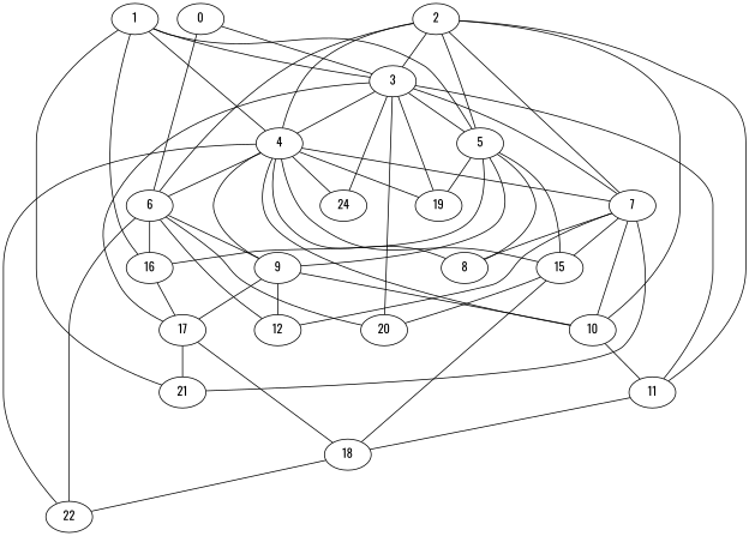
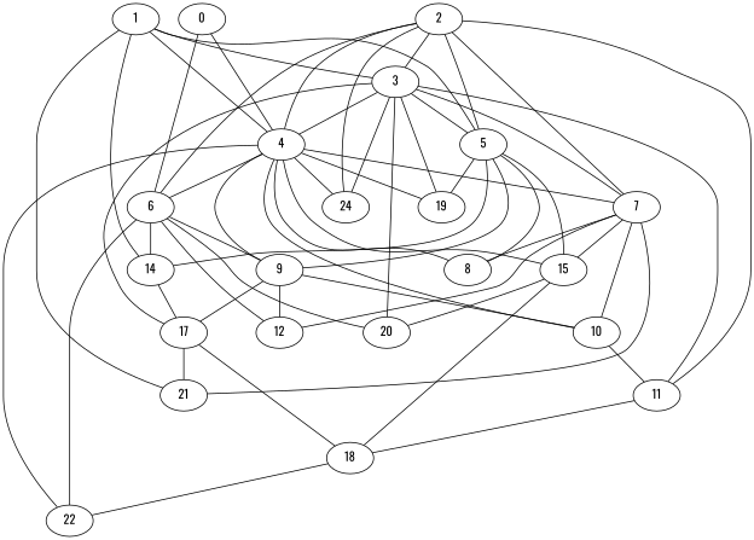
  strict graph {
    fontname=Oswald
    node [fontname=Oswald]
    edge [fontname=Oswald is_available=True prob=1.0]
    0
    3
    6
    4
    5
    7
    11
    24
    17
    19
    20
-   14 [label=16]
+   14
    9
    22
    12
    1
    21
    8
    10
    15
    2
    18
-   0 -- 3 [prob=0.820218138368]
+   0 -- 4 [prob=0.820218138368]
    0 -- 6 [prob=0.774237934441]
    3 -- 4
    3 -- 5 [prob=0.740710665894]
    3 -- 7 [prob=0.405385373698]
    3 -- 11 [prob=0.667887919731]
    3 -- 24 [prob=0.633893207982]
    3 -- 17
    3 -- 19 [prob=0.773309367897]
    3 -- 20
    6 -- 20 [prob=0.722437897309]
    6 -- 14 [prob=0.69305483659]
    6 -- 9 [prob=0.656269687191]
    6 -- 22 [prob=0.152394496777]
    6 -- 12 [prob=0.985957712992]
    4 -- 6
    4 -- 7 [prob=0.433013268402]
    4 -- 24 [prob=0.698942507432]
    4 -- 19 [prob=0.220378438256]
    4 -- 9 [prob=0.189161073516]
    4 -- 22
    4 -- 8
    4 -- 10 [prob=0.924793816253]
    4 -- 15
    5 -- 19 [prob=0.810595526135]
    5 -- 14 [prob=0.52707201426]
    5 -- 9 [prob=0.419101669127]
    5 -- 8 [prob=0.0145426007424]
    5 -- 15 [prob=0.428538022902]
    7 -- 12 [prob=0.457486408915]
    7 -- 21
    7 -- 8 [prob=0.305745023515]
    7 -- 10
    7 -- 15 [prob=0.617907630788]
    11 -- 18 [prob=0.511030732603]
    17 -- 21
    17 -- 18
    14 -- 17 [prob=0.209296825841]
    9 -- 17
    9 -- 12
    9 -- 10 [prob=0.659197600029]
    1 -- 3 [prob=0.49060182786]
    1 -- 4
    1 -- 5 [prob=0.940051189192]
    1 -- 14
    1 -- 21
    10 -- 11 [prob=0.819323075221]
    15 -- 20 [prob=0.622704156033]
    15 -- 18 [prob=0.679911258455]
    2 -- 3 [prob=0.585071154276]
    2 -- 6
    2 -- 4 [prob=0.551930606679]
    2 -- 5 [prob=0.520636456892]
    2 -- 7
    2 -- 11 [prob=0.311326568969]
-   2 -- 10 [prob=0.942371618771]
+   2 -- 24 [prob=0.942371618771]
    18 -- 22
  }
